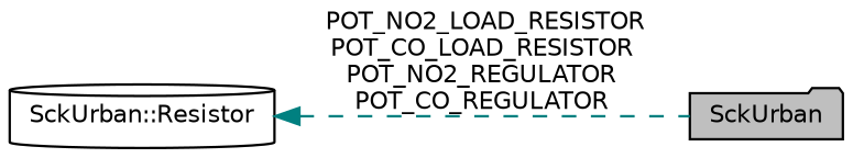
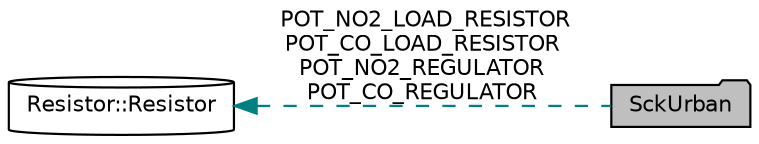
  digraph {
    rankdir=LR
    node [color=black fontname=Helvetica fontsize=10 style=filled]
    n1 [fillcolor=grey75 fontcolor=black height=0.2 label=SckUrban shape=folder width=0.4]
-   n2 [fillcolor=white height=0.2 label="SckUrban::Resistor" shape=cylinder width=0.4]
+   n2 [fillcolor=white height=0.2 label="Resistor::Resistor" shape=cylinder width=0.4]
    n2 -> n1 [color=teal dir=back fontname=Helvetica fontsize=10 label=" POT_NO2_LOAD_RESISTOR\nPOT_CO_LOAD_RESISTOR\nPOT_NO2_REGULATOR\nPOT_CO_REGULATOR" labelfontname=Helvetica labelfontsize=10 style=dashed]
  }
